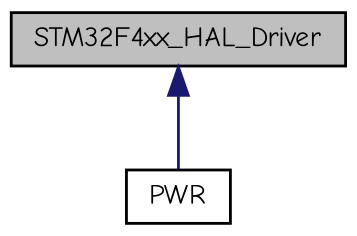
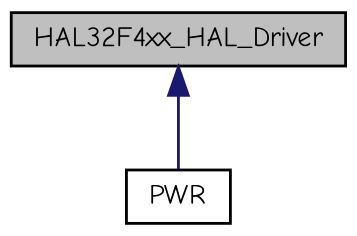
  digraph {
    rankdir=TB
    fontname="Comic Neue"
    node [color=black fontname="Comic Neue" fontsize=10 shape=record style=filled]
-   n1 [fillcolor=grey75 fontcolor=black height=0.2 label=STM32F4xx_HAL_Driver width=0.4]
+   n1 [fillcolor=grey75 fontcolor=black height=0.2 label=HAL32F4xx_HAL_Driver width=0.4]
    n2 [fillcolor=white height=0.2 label=PWR width=0.4]
    n1 -> n2 [color=midnightblue dir=back fontname="Comic Neue" fontsize=10 labelfontname=Helvetica labelfontsize=10 shape=plaintext style=solid]
  }
